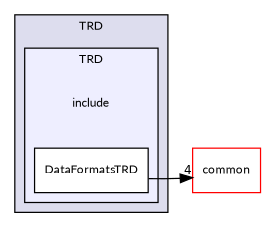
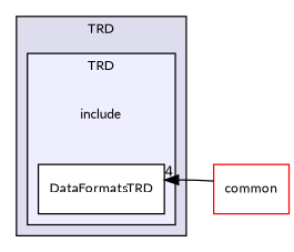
  digraph {
    compound=true
    rankdir=LR
    fontname=Lato
    node [fontname=Lato fontsize=10 shape=box]
    n1 [label=include shape=plaintext]
    n2 [color=black fillcolor=white label=DataFormatsTRD style=filled]
    n3 [color=red label=common]
    subgraph cluster_1 {
      bgcolor="#ddddee"
      fontsize=10
      label=TRD
      pencolor=black
      subgraph cluster_2 {
        bgcolor="#eeeeff"
        fontsize=10
        pencolor=black
        n1
        n2
      }
    }
-   n2 -> n3 [headlabel=4 labeldistance=1.5 labelfontname=Helvetica labelfontsize=10 fontname=Lato]
+   n3 -> n2 [headlabel=4 labeldistance=1.5 labelfontname=Helvetica labelfontsize=10 fontname=Lato]
  }
